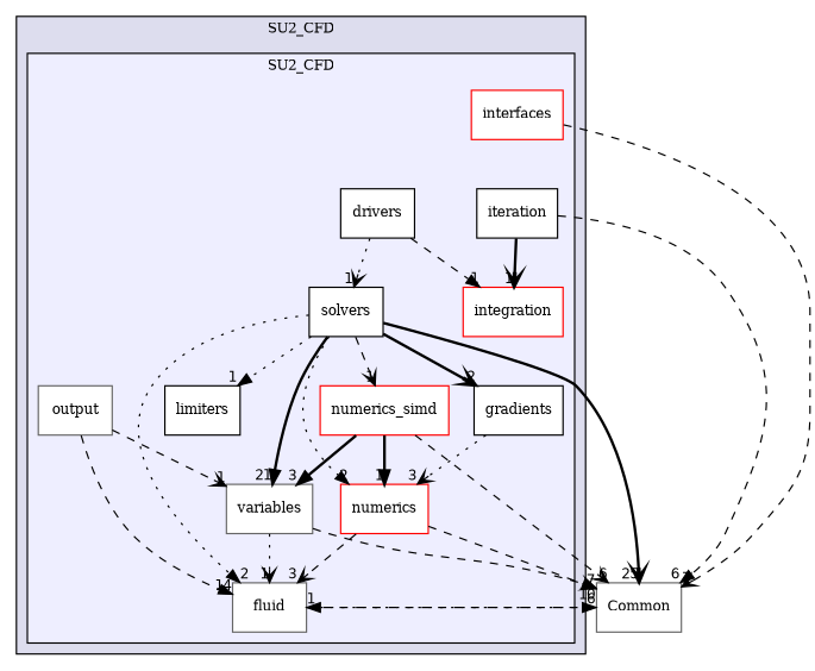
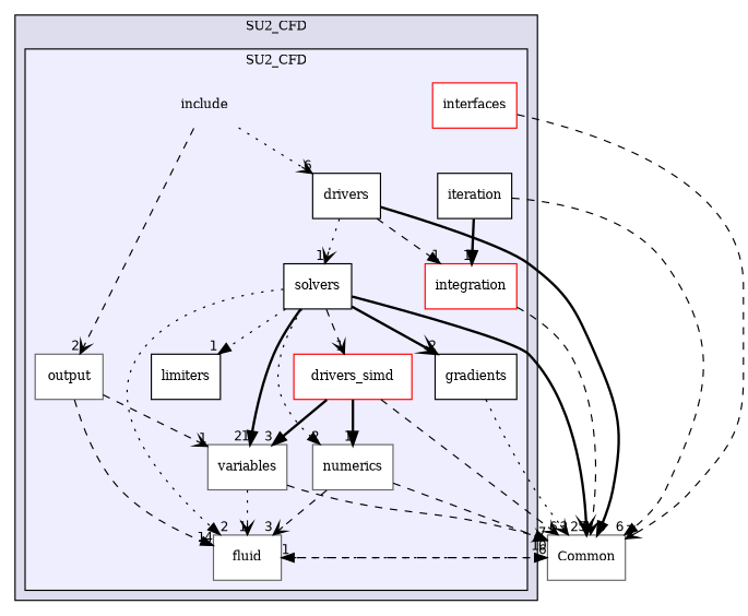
  digraph {
    compound=true
    fontname="DejaVu Serif"
    node [color=black fontname="DejaVu Serif" fontsize=10 shape=box fillcolor=white style=filled]
    edge [arrowhead=vee fontname="DejaVu Serif" headlabel=1 labeldistance=1.5 labelfontname=Helvetica labelfontsize=10 style=dashed]
+   n1 [label=include shape=plaintext fillcolor="" style=""]
    n2 [label=drivers]
    n3 [color=gray40 label=fluid]
    n4 [label=gradients]
    n5 [color=red label=integration]
    n6 [color=red label=interfaces]
    n7 [label=iteration]
    n8 [label=limiters]
-   n9 [color=red label=numerics]
-   n10 [color=red label=numerics_simd]
+   n9 [color=gray40 label=numerics]
+   n10 [color=red label=drivers_simd]
    n11 [color=gray40 label=output]
    n12 [label=solvers]
    n13 [color=gray40 label=variables]
    n14 [color=gray40 label=Common]
    subgraph cluster_1 {
      bgcolor="#ddddee"
      fontsize=10
      label=SU2_CFD
      pencolor=black
      subgraph cluster_2 {
        bgcolor="#eeeeff"
        fontsize=10
        label=SU2_CFD
        pencolor=black
+       n1
        n2
        n3
        n4
        n5
        n6
        n7
        n8
        n9
        n10
        n11
        n12
        n13
      }
    }
+   n1 -> n2 [headlabel=6 style=dotted]
+   n1 -> n11 [headlabel=2]
    n2 -> n5 [arrowhead=normal]
    n2 -> n12 [style=dotted]
+   n2 -> n14 [arrowhead=normal headlabel=6 style=bold]
    n3 -> n14 [arrowhead=normal headlabel=6]
-   n4 -> n9 [headlabel=3 style=dotted]
+   n4 -> n14 [headlabel=3 style=dotted]
+   n5 -> n14 [headlabel=6]
    n6 -> n14
-   n7 -> n5 [style=bold]
+   n7 -> n5 [arrowhead=normal style=bold]
    n7 -> n14 [arrowhead=normal headlabel=6]
    n9 -> n3 [headlabel=3]
    n9 -> n14 [arrowhead=normal headlabel=7]
    n10 -> n9 [arrowhead=normal style=bold]
    n10 -> n13 [arrowhead=normal headlabel=3 style=bold]
    n10 -> n14 [headlabel=6]
    n11 -> n3 [arrowhead=normal headlabel=14]
    n11 -> n13
    n12 -> n3 [arrowhead=normal headlabel=2 style=dotted]
    n12 -> n4 [headlabel=2 style=bold]
    n12 -> n8 [arrowhead=normal style=dotted]
    n12 -> n9 [arrowhead=normal headlabel=2 style=dotted]
    n12 -> n10
    n12 -> n13 [arrowhead=normal headlabel=21 style=bold]
    n12 -> n14 [headlabel=25 style=bold]
    n13 -> n3 [style=dotted]
    n13 -> n14 [headlabel=10]
    n14 -> n3 [arrowhead=normal style=dotted]
  }
